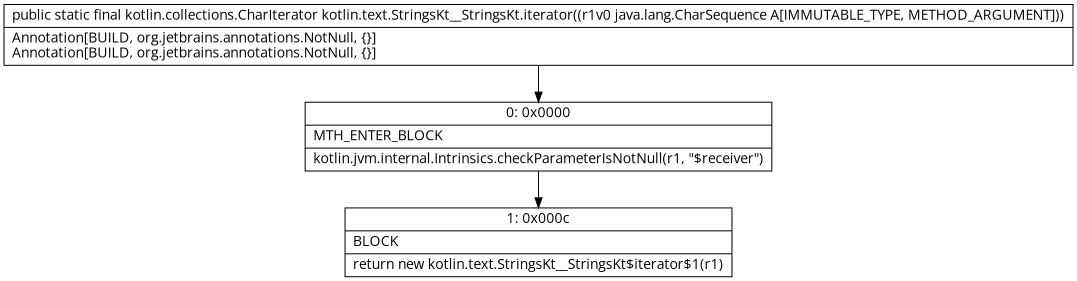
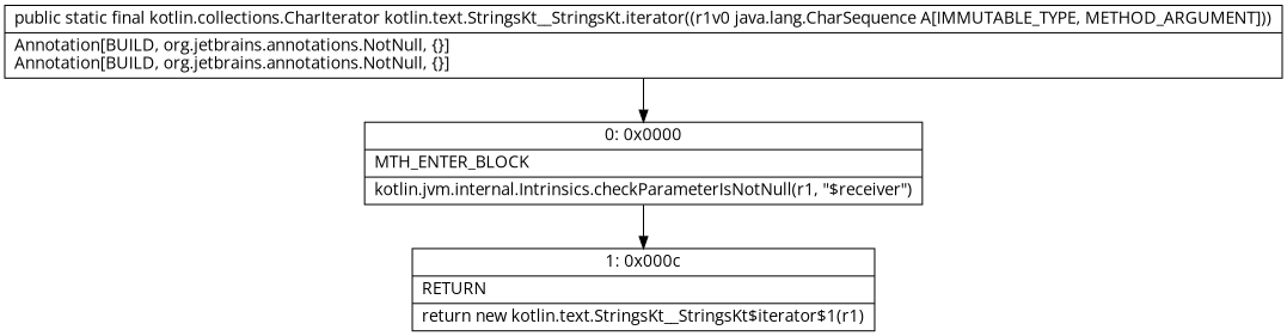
  digraph {
    fontname="Open Sans"
    node [shape=record fontname="Open Sans"]
    edge [fontname="Open Sans"]
    n1 [label="{0\:\ 0x0000|MTH_ENTER_BLOCK\l|kotlin.jvm.internal.Intrinsics.checkParameterIsNotNull(r1, \"$receiver\")\l}"]
-   n2 [label="{1\:\ 0x000c|BLOCK\l|return new kotlin.text.StringsKt__StringsKt$iterator$1(r1)\l}"]
+   n2 [label="{1\:\ 0x000c|RETURN\l|return new kotlin.text.StringsKt__StringsKt$iterator$1(r1)\l}"]
    n3 [label="{public static final kotlin.collections.CharIterator kotlin.text.StringsKt__StringsKt.iterator((r1v0 java.lang.CharSequence A[IMMUTABLE_TYPE, METHOD_ARGUMENT]))  | Annotation[BUILD, org.jetbrains.annotations.NotNull, \{\}]\lAnnotation[BUILD, org.jetbrains.annotations.NotNull, \{\}]\l}"]
    n1 -> n2
    n3 -> n1
  }
